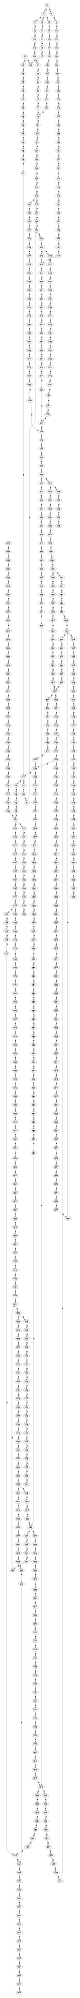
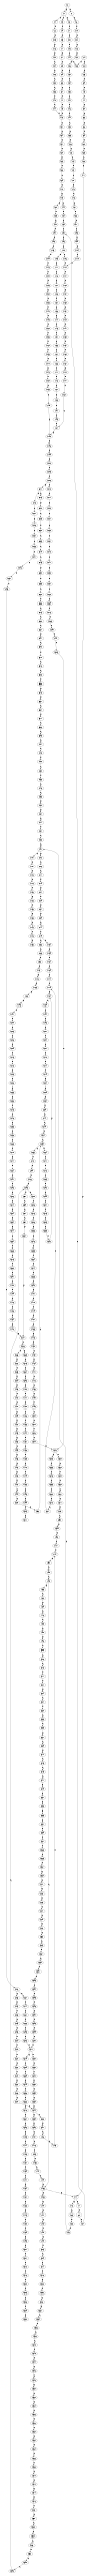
  strict digraph {
    S0
    S1
    S2
    S3
    S4
    S5
    S6
    S7
    S8
    S9
    S10
    S11
    S12
    S13
    S14
    S15
    S16
    S17
    S18
    S19
    S20
    S21
    S22
    S23
    S24
    S25
    S26
    S28
    S29
    S30
    S27
    S31
    S32
    S33
    S34
    S35
    S36
    S37
    S38
    S39
    S40
    S41
    S42
    S43
    S44
    S45
    S46
    S47
    S48
    S49
    S50
    S51
    S52
    S53
    S54
    S55
    S56
    S57
    S58
    S59
    S60
    S61
    S62
    S63
    S64
    S65
    S66
    S67
    S68
    S69
    S70
    S71
    S72
    S73
    S74
    S75
    S76
    S77
    S78
    S79
    S80
    S81
    S82
    S83
    S84
    S85
    S86
    S87
    S88
    S89
    S90
    S91
    S92
    S93
    S94
    S95
    S96
    S97
    S98
    S99
    S100
    n102 [label=S701]
    S102
    S103
    S104
    S105
    S106
    S107
    S108
    S109
    S110
    S111
    S112
    S113
    S114
    S115
    S116
    S117
    S118
    S119
    n121 [label=S720]
    S121
    S122
    S123
    S124
    S125
    S126
    S127
    S128
    S129
    S130
    S131
    S132
    S133
    S134
    S135
    S136
    S137
    S138
    S139
    S140
    S141
    S142
    S143
    S144
    S145
    S146
    S147
    S148
    S149
    S150
    S151
    S152
    S153
    S154
    S158
    S155
    S156
    S157
    S159
    S160
    S161
    S162
    S163
    S164
    S165
    S166
    S167
    S168
    S169
    S170
    S171
    S172
    S173
    S174
    S175
    S176
    S177
    S178
    S179
    S180
    S181
    S182
    S183
    S184
    S185
    S186
    S187
    S188
    S189
    S190
    S191
    S192
    S193
    S194
    S195
    S196
    S197
    S198
    S199
    S200
    S201
    S202
    S203
    S204
    S205
    S206
    S207
    S208
    S209
    S210
    S211
    S212
    S213
    S214
    S215
    S216
    S217
    S218
    S219
    S220
    S221
    S222
    S223
    S224
    S225
    S226
    S227
    S228
    S229
    S230
    S231
    S232
    S233
    S234
    S235
    S236
    S237
    S238
    S239
+   S240
    S241
    S242
    S243
    S244
    S245
    S246
    S247
    S248
    S249
    S250
    S251
    S252
    S253
+   S254
    S255
    S256
    S257
    S258
    S259
    S260
    S261
    S262
    S263
    S264
    S265
    S266
    S267
    S268
    S269
    S270
    S271
    S272
    S273
    S274
    S275
    S276
    S277
    S278
    S279
    S280
    S281
    S282
    S283
    S284
    S285
    S286
    S287
    S288
    S289
    S290
    S291
    S292
    S293
    S294
    S295
    S296
    S297
    S298
    S299
    S300
    S301
    S302
    S303
    S304
    S305
    S306
    S307
    S308
    S309
    S310
    S311
    S312
    S313
    S314
    S315
    S316
    S317
    S318
    S319
    S320
    S321
    S322
    S323
    S324
    S325
    S326
    S327
    S328
    S329
    S330
    S331
    S332
    S333
    S334
    S335
    S336
    S337
    S338
    S339
    S340
    S341
    S342
    S343
    S344
    S345
    S346
    S347
    S348
    S349
    S350
    S351
    S352
    S353
    S354
    S355
    S356
    S357
    S358
    S359
    S360
    S361
    S362
    S363
    S364
    S365
    S366
    S367
    S368
    S369
    S370
    S371
    S372
    S373
    S374
    S375
    S376
    S377
    S378
    S379
    S380
    S381
    S382
    S383
    S384
    S385
    S386
    S387
    S388
    S389
    S390
    S391
    S392
    S393
    S394
    S395
    S396
    S397
    S398
    S399
    S400
    S401
    S402
    S403
    S404
    S405
    S406
    S407
    S408
    S409
    S410
    S411
    S412
    S413
    S414
    S415
    S416
    S417
    S418
    S419
    S420
    S421
    S422
    S423
    n425 [label=S724]
    S425
    S426
    S427
    S428
    S429
    S430
    S431
    S432
    S433
    S434
    S435
    S436
    S437
    S438
    S439
    S440
    S441
    S442
    S443
    S444
    S445
    S446
    S447
    S448
    S449
    S450
    S451
    S452
    S453
    S454
    S455
    S456
    S457
    S458
    S459
    S460
    S461
    S462
    S463
    S464
    S465
    S466
    S467
    S468
    S469
    S470
    S471
    S472
    S473
    S474
    S475
    S476
    S477
    S478
    S479
    S480
    S481
    S482
    S483
    S484
    S485
    S486
    S487
    S488
    S489
    S490
    S491
    S492
    S493
    S494
    S495
    S496
    S497
    S498
    S499
    S500
    S501
    S502
    S503
    S504
    S505
    S506
    S507
    S508
    S509
    S510
    S511
    S512
    S513
    S514
    S515
    S516
    S517
    S518
    S519
    S520
    S521
    S522
    S523
    S524
    S525
    S526
    S527
    S528
    S529
    S530
    S531
    S532
    S533
    S534
    S535
    S536
    S537
    S538
    S539
    S540
    S541
    S542
    S543
    S544
    S545
    S546
    S547
    S548
    S549
    S550
    S551
    S552
    S553
    S554
    S555
    S556
    S557
    S558
    S559
    S560
    S561
    S562
    S563
    S564
    S565
    S566
    S567
    S568
    S569
    S570
    S571
    S572
    S573
    S574
    S575
    S576
    S577
    S578
    S579
    S580
    S581
    S582
    S583
    S584
    S585
    S586
    S587
    S588
    S589
    S590
    S591
    S592
    S593
    S594
    S595
    S596
    S597
    S598
    S599
    S600
    S0 -> S1 [label=A]
    S0 -> S2 [label=C]
    S1 -> S3 [label=G]
    S1 -> S4 [label=T]
    S1 -> S5 [label=C]
    S2 -> S6 [label=G]
    S3 -> S7 [label=T]
    S4 -> S8 [label=T]
    S5 -> S9 [label=T]
    S6 -> S10 [label=T]
    S7 -> S11 [label=G]
    S8 -> S12 [label=G]
    S9 -> S13 [label=G]
    S10 -> S14 [label=C]
    S11 -> S15 [label=T]
    S12 -> S16 [label=A]
    S13 -> S17 [label=G]
    S14 -> S18 [label=G]
    S15 -> S19 [label=C]
    S16 -> S20 [label=A]
    S17 -> S21 [label=A]
    S18 -> S22 [label=A]
    S19 -> S23 [label=C]
    S20 -> S24 [label=C]
    S21 -> S25 [label=C]
    S22 -> S26 [label=C]
    S24 -> S28 [label=C]
    S25 -> S29 [label=C]
    S26 -> S30 [label=G]
    S28 -> S32 [label=C]
    S29 -> S33 [label=C]
    S30 -> S34 [label=C]
    S27 -> S23 [label=T]
    S27 -> S31 [label=G]
    S31 -> S35 [label=G]
    S32 -> S36 [label=G]
    S33 -> S37 [label=G]
    S34 -> S38 [label=G]
    S35 -> S39 [label=C]
    S36 -> S40 [label=T]
    S37 -> S41 [label=T]
    S38 -> S42 [label=C]
    S39 -> S43 [label=C]
    S40 -> S44 [label=C]
    S41 -> S45 [label=C]
    S42 -> S46 [label=C]
    S43 -> S47 [label=T]
    S44 -> S48 [label=T]
    S45 -> S48 [label=T]
    S46 -> S49 [label=T]
    S47 -> S50 [label=G]
    S48 -> S51 [label=C]
    S49 -> S52 [label=C]
    S50 -> S53 [label=G]
    S51 -> S54 [label=G]
    S52 -> S55 [label=G]
    S53 -> S56 [label=G]
    S54 -> S57 [label=G]
    S55 -> S58 [label=G]
    S56 -> S59 [label=T]
    S57 -> S60 [label=C]
    S58 -> S61 [label=G]
    S59 -> S62 [label=C]
    S60 -> S63 [label=A]
    S61 -> S64 [label=C]
    S62 -> S65 [label=C]
    S63 -> S66 [label=C]
    S64 -> S67 [label=T]
    S65 -> S68 [label=C]
    S66 -> S69 [label=C]
    S67 -> S70 [label=C]
    S68 -> S71 [label=G]
    S69 -> S72 [label=G]
    S70 -> S73 [label=A]
    S71 -> S74 [label=A]
    S72 -> S75 [label=A]
    S73 -> S76 [label=C]
    S74 -> S77 [label=G]
    S74 -> S78 [label=A]
    S75 -> S79 [label=G]
    S75 -> S80 [label=A]
    S76 -> S81 [label=G]
    S77 -> S82 [label=T]
    S78 -> S83 [label=G]
    S79 -> S84 [label=T]
    S80 -> S85 [label=T]
    S81 -> S86 [label=T]
    S82 -> S87 [label=C]
    S83 -> S88 [label=T]
    S84 -> S89 [label=C]
    S85 -> S90 [label=G]
    S86 -> S91 [label=C]
    S87 -> S92 [label=C]
    S88 -> S93 [label=C]
    S89 -> S92 [label=C]
    S90 -> S94 [label=T]
    S91 -> S95 [label=C]
    S92 -> S96 [label=A]
    S93 -> S97 [label=G]
    S94 -> S98 [label=A]
    S95 -> S99 [label=A]
    S96 -> S100 [label=G]
    S97 -> n102 [label=C]
    S97 -> S102 [label=A]
    S98 -> S103 [label=G]
    S99 -> S104 [label=G]
    S100 -> S105 [label=T]
    S100 -> S106 [label=C]
    n102 -> S107 [label=G]
    S102 -> S108 [label=G]
    S103 -> S109 [label=T]
    S104 -> S110 [label=C]
    S105 -> S111 [label=A]
    S106 -> S112 [label=T]
    S107 -> S113 [label=G]
    S108 -> S114 [label=G]
    S109 -> S115 [label=T]
    S110 -> S112 [label=T]
    S111 -> S116 [label=G]
    S112 -> S117 [label=T]
    S113 -> S118 [label=C]
    S114 -> S119 [label=T]
    S115 -> n121 [label=T]
    S116 -> S121 [label=G]
    S117 -> S122 [label=C]
    S118 -> S123 [label=T]
    S119 -> S124 [label=A]
    n121 -> S125 [label=C]
    S121 -> S126 [label=G]
    S122 -> S127 [label=A]
    S123 -> S128 [label=A]
    S124 -> S129 [label=T]
    S125 -> S130 [label=A]
    S126 -> S131 [label=T]
    S127 -> S132 [label=C]
    S128 -> S133 [label=T]
    S129 -> S134 [label=A]
    S130 -> S135 [label=C]
    S131 -> S136 [label=C]
    S132 -> S137 [label=G]
    S133 -> S138 [label=A]
    S134 -> S139 [label=A]
    S135 -> S140 [label=T]
    S136 -> S141 [label=A]
    S137 -> S142 [label=C]
    S138 -> S143 [label=G]
    S139 -> S144 [label=G]
    S140 -> S145 [label=C]
    S141 -> S146 [label=C]
    S142 -> S147 [label=C]
    S143 -> S148 [label=T]
    S144 -> S149 [label=T]
    S145 -> S150 [label=C]
    S146 -> S151 [label=T]
    S147 -> S152 [label=C]
    S148 -> S153 [label=A]
    S149 -> S154 [label=C]
    S149 -> S158 [label=G]
    S150 -> S155 [label=T]
    S151 -> S156 [label=C]
    S152 -> S157 [label=T]
    S154 -> S159 [label=G]
    S158 -> S163 [label=C]
    S155 -> S160 [label=T]
    S156 -> S161 [label=G]
    S157 -> S162 [label=T]
    S159 -> S164 [label=T]
    S160 -> S165 [label=T]
    S161 -> S166 [label=C]
    S162 -> S167 [label=C]
    S163 -> S168 [label=C]
    S164 -> S169 [label=G]
    S165 -> S170 [label=C]
    S166 -> S171 [label=T]
    S167 -> S172 [label=A]
    S168 -> S173 [label=G]
    S169 -> S174 [label=G]
    S170 -> S175 [label=A]
    S171 -> S176 [label=T]
    S172 -> S177 [label=T]
    S173 -> S178 [label=A]
    S174 -> S179 [label=T]
    S175 -> S180 [label=T]
    S176 -> S181 [label=C]
    S177 -> S182 [label=C]
    S178 -> S183 [label=A]
    S179 -> S184 [label=A]
    S180 -> S185 [label=C]
    S181 -> S186 [label=A]
    S182 -> S187 [label=C]
    S183 -> S188 [label=A]
    S184 -> S189 [label=C]
    S185 -> S190 [label=C]
    S186 -> S191 [label=T]
    S187 -> S192 [label=A]
    S188 -> S193 [label=C]
    S189 -> S194 [label=C]
    S190 -> S192 [label=A]
    S191 -> S195 [label=C]
    S192 -> S196 [label=G]
    S193 -> S197 [label=C]
    S194 -> S198 [label=G]
    S195 -> S187 [label=C]
    S196 -> S199 [label=A]
    S197 -> S200 [label=C]
    S198 -> S201 [label=G]
    S199 -> S202 [label=A]
    S200 -> S203 [label=C]
    S201 -> S204 [label=T]
    S202 -> S205 [label=C]
    S203 -> S206 [label=G]
    S204 -> S207 [label=G]
    S205 -> S208 [label=C]
    S206 -> S209 [label=A]
    S207 -> S210 [label=G]
    S208 -> S211 [label=A]
    S208 -> S212 [label=G]
    S209 -> S213 [label=C]
    S210 -> S214 [label=T]
    S211 -> S215 [label=G]
    S211 -> S216 [label=C]
    S212 -> S217 [label=G]
    S213 -> S218 [label=T]
    S214 -> S219 [label=T]
    S215 -> S220 [label=A]
    S216 -> S221 [label=C]
    S217 -> S222 [label=A]
    S218 -> S223 [label=A]
    S219 -> S224 [label=A]
    S220 -> S225 [label=C]
    S221 -> S226 [label=A]
    S222 -> S227 [label=C]
    S223 -> S228 [label=G]
    S224 -> S229 [label=G]
    S225 -> S230 [label=T]
    S226 -> S231 [label=C]
    S227 -> S232 [label=G]
    S228 -> S233 [label=A]
    S229 -> S234 [label=A]
    S230 -> S235 [label=C]
    S231 -> S236 [label=C]
    S232 -> S237 [label=C]
    S233 -> S238 [label=A]
    S234 -> S239 [label=A]
+   S235 -> S240 [label=C]
    S236 -> S241 [label=C]
    S237 -> S242 [label=C]
    S238 -> S243 [label=T]
    S239 -> S244 [label=G]
+   S240 -> S245 [label=C]
    S241 -> S246 [label=C]
    S242 -> S247 [label=C]
    S243 -> S248 [label=C]
    S244 -> S249 [label=G]
    S245 -> S250 [label=A]
    S246 -> S251 [label=T]
    S247 -> S252 [label=A]
    S248 -> S253 [label=G]
+   S249 -> S254 [label=G]
    S250 -> S255 [label=T]
    S251 -> S256 [label=T]
    S252 -> S257 [label=T]
    S253 -> S258 [label=G]
+   S254 -> S259 [label=G]
    S255 -> S260 [label=C]
    S256 -> S261 [label=C]
    S257 -> S262 [label=C]
    S258 -> S263 [label=G]
    S259 -> S264 [label=T]
    S259 -> S265 [label=G]
    S260 -> S266 [label=T]
    S261 -> S267 [label=C]
    S261 -> S268 [label=G]
    S262 -> S269 [label=G]
    S263 -> S270 [label=T]
    S264 -> S271 [label=C]
    S265 -> S272 [label=T]
    S266 -> S273 [label=G]
    S267 -> S274 [label=T]
    S268 -> S275 [label=A]
    S269 -> S276 [label=T]
    S270 -> S277 [label=A]
    S271 -> S278 [label=T]
    S272 -> S279 [label=C]
    S273 -> S280 [label=C]
    S274 -> S281 [label=G]
    S275 -> S282 [label=T]
    S276 -> S283 [label=C]
    S277 -> S284 [label=T]
    S278 -> S285 [label=C]
    S279 -> S286 [label=C]
    S280 -> S287 [label=C]
    S281 -> S288 [label=T]
    S282 -> S289 [label=C]
    S283 -> S290 [label=C]
    S284 -> S291 [label=C]
    S285 -> S292 [label=T]
    S286 -> S293 [label=G]
    S287 -> S294 [label=A]
    S288 -> S295 [label=C]
    S289 -> S296 [label=G]
    S290 -> S297 [label=T]
    S291 -> S298 [label=C]
    S292 -> S299 [label=C]
    S293 -> S300 [label=C]
    S293 -> S301 [label=T]
    S294 -> S302 [label=G]
    S295 -> S303 [label=C]
    S296 -> S304 [label=T]
    S297 -> S305 [label=C]
    S298 -> S306 [label=C]
    S299 -> S307 [label=G]
    S300 -> S308 [label=C]
    S301 -> S309 [label=C]
    S302 -> S310 [label=T]
    S303 -> S311 [label=T]
    S304 -> S312 [label=T]
    S305 -> S313 [label=T]
    S306 -> S314 [label=G]
    S307 -> S315 [label=T]
    S308 -> S316 [label=G]
    S309 -> S317 [label=G]
    S310 -> S318 [label=C]
    S311 -> S319 [label=A]
    S311 -> S320 [label=T]
    S312 -> S321 [label=T]
    S313 -> S322 [label=T]
    S313 -> S323 [label=G]
    S314 -> S324 [label=A]
    S315 -> S325 [label=G]
    S316 -> S326 [label=G]
    S317 -> S327 [label=G]
    S318 -> S328 [label=G]
    S319 -> S329 [label=C]
    S320 -> S330 [label=G]
    S321 -> S331 [label=G]
    S322 -> S332 [label=C]
    S323 -> S333 [label=T]
    S324 -> S334 [label=A]
    S325 -> S335 [label=G]
    S326 -> S336 [label=A]
    S327 -> S337 [label=A]
    S328 -> S338 [label=T]
    S329 -> S339 [label=T]
    S330 -> S340 [label=T]
    S331 -> S341 [label=T]
    S332 -> S342 [label=T]
    S333 -> S343 [label=C]
    S334 -> S344 [label=A]
    S335 -> S345 [label=T]
    S336 -> S346 [label=A]
    S337 -> S347 [label=A]
    S338 -> S348 [label=A]
    S339 -> S349 [label=A]
    S340 -> S350 [label=A]
    S341 -> S351 [label=A]
    S342 -> S352 [label=C]
    S343 -> S353 [label=G]
    S344 -> S354 [label=G]
    S345 -> S184 [label=A]
    S346 -> S355 [label=C]
    S347 -> S356 [label=C]
    S348 -> S357 [label=A]
    S349 -> S358 [label=C]
    S350 -> S359 [label=G]
    S351 -> S360 [label=G]
    S352 -> S361 [label=G]
    S353 -> S362 [label=T]
    S354 -> S363 [label=T]
    S355 -> S364 [label=T]
    S356 -> S365 [label=A]
    S356 -> S366 [label=T]
    S357 -> S367 [label=G]
    S358 -> S368 [label=C]
    S359 -> S369 [label=G]
    S360 -> S370 [label=G]
    S361 -> S371 [label=G]
    S362 -> S372 [label=G]
    S363 -> S373 [label=G]
    S364 -> S374 [label=G]
    S365 -> S375 [label=G]
    S366 -> S376 [label=A]
    S367 -> S377 [label=A]
    S368 -> S378 [label=A]
    S369 -> S379 [label=A]
    S370 -> S379 [label=A]
    S371 -> S380 [label=A]
    S372 -> S381 [label=G]
    S373 -> S382 [label=T]
    S374 -> S383 [label=C]
    S375 -> S384 [label=G]
    S376 -> S385 [label=C]
    S377 -> S386 [label=C]
    S378 -> S387 [label=G]
    S379 -> S388 [label=G]
    S379 -> S389 [label=A]
    S380 -> S390 [label=G]
    S381 -> S179 [label=T]
    S382 -> S391 [label=C]
    S383 -> S392 [label=A]
    S384 -> S393 [label=A]
    S385 -> S394 [label=A]
    S386 -> S395 [label=G]
    S387 -> S396 [label=G]
    S388 -> S397 [label=A]
    S389 -> S398 [label=A]
    S390 -> S399 [label=A]
    S391 -> S400 [label=G]
    S392 -> S401 [label=A]
    S393 -> S402 [label=A]
    S394 -> S403 [label=A]
    S395 -> S404 [label=G]
    S396 -> S405 [label=A]
    S397 -> S406 [label=G]
    S398 -> S407 [label=G]
    S399 -> S408 [label=G]
    S400 -> S409 [label=T]
    S401 -> S410 [label=C]
    S402 -> S411 [label=T]
    S403 -> S412 [label=C]
    S404 -> S413 [label=C]
    S405 -> S414 [label=G]
    S406 -> S415 [label=G]
    S407 -> S416 [label=G]
    S408 -> S417 [label=G]
    S409 -> S418 [label=C]
    S410 -> S419 [label=C]
    S411 -> S420 [label=A]
    S412 -> S421 [label=G]
    S413 -> S422 [label=T]
    S414 -> S423 [label=A]
    S415 -> n425 [label=T]
    S416 -> S425 [label=T]
    S417 -> n425 [label=T]
    S418 -> S426 [label=G]
    S419 -> S427 [label=A]
    S420 -> S428 [label=G]
    S421 -> S429 [label=A]
    S422 -> S430 [label=C]
    S423 -> S431 [label=G]
    n425 -> S432 [label=C]
    S425 -> S433 [label=C]
    S426 -> S434 [label=G]
    S427 -> S435 [label=G]
    S428 -> S436 [label=T]
    S429 -> S437 [label=A]
    S430 -> S438 [label=T]
    S431 -> S439 [label=T]
    S432 -> S440 [label=C]
    S433 -> S441 [label=C]
    S434 -> S442 [label=A]
    S435 -> S443 [label=A]
    S436 -> S444 [label=C]
    S437 -> S445 [label=A]
    S438 -> S446 [label=C]
    S439 -> S447 [label=C]
    S440 -> S448 [label=C]
    S441 -> S449 [label=C]
    S442 -> S347 [label=A]
    S443 -> S450 [label=A]
    S444 -> S451 [label=T]
    S445 -> S452 [label=A]
    S446 -> S453 [label=G]
    S447 -> S454 [label=A]
    S448 -> S455 [label=A]
    S448 -> S456 [label=G]
    S449 -> S456 [label=G]
    S450 -> S457 [label=C]
    S451 -> S458 [label=C]
    S452 -> S459 [label=C]
    S453 -> S460 [label=A]
    S454 -> S461 [label=G]
    S455 -> S462 [label=G]
    S456 -> S74 [label=A]
    S456 -> S463 [label=G]
    S457 -> S464 [label=A]
    S458 -> S465 [label=T]
    S459 -> S466 [label=A]
    S460 -> S467 [label=A]
    S461 -> S468 [label=G]
    S462 -> S469 [label=A]
    S463 -> S470 [label=A]
    S464 -> S471 [label=G]
    S465 -> S472 [label=C]
    S466 -> S473 [label=G]
    S467 -> S474 [label=G]
    S468 -> S475 [label=A]
    S469 -> S476 [label=G]
    S470 -> S477 [label=G]
    S471 -> S478 [label=C]
    S472 -> S479 [label=T]
    S473 -> S480 [label=A]
    S474 -> S481 [label=T]
    S475 -> S482 [label=C]
    S476 -> S483 [label=C]
    S477 -> S484 [label=G]
    S478 -> S485 [label=C]
    S479 -> S486 [label=G]
    S480 -> S487 [label=A]
    S481 -> S488 [label=C]
    S482 -> S489 [label=C]
    S483 -> S490 [label=C]
    S484 -> S491 [label=C]
    S485 -> S492 [label=G]
    S486 -> S493 [label=A]
    S487 -> S494 [label=G]
    S488 -> S97 [label=G]
    S489 -> S495 [label=A]
    S490 -> S496 [label=A]
    S491 -> S497 [label=G]
    S492 -> S498 [label=T]
    S493 -> S499 [label=G]
    S494 -> S500 [label=G]
    S495 -> S501 [label=G]
    S496 -> S502 [label=C]
    S497 -> S503 [label=T]
    S498 -> S504 [label=C]
    S499 -> S505 [label=T]
    S500 -> S506 [label=G]
    S501 -> S507 [label=T]
    S502 -> S508 [label=G]
    S503 -> S509 [label=G]
    S504 -> S510 [label=C]
    S505 -> S511 [label=A]
    S506 -> S259 [label=G]
    S507 -> S512 [label=C]
    S508 -> S513 [label=G]
    S509 -> S514 [label=G]
    S510 -> S515 [label=T]
    S512 -> S516 [label=T]
    S513 -> S517 [label=T]
    S514 -> S518 [label=T]
    S515 -> S519 [label=C]
    S516 -> S520 [label=C]
    S517 -> S521 [label=T]
    S518 -> S522 [label=A]
    S519 -> S313 [label=T]
    S520 -> S523 [label=T]
    S521 -> S524 [label=A]
    S522 -> S525 [label=T]
    S523 -> S526 [label=G]
    S524 -> S527 [label=C]
    S525 -> S528 [label=G]
    S526 -> S529 [label=T]
    S527 -> S530 [label=T]
    S528 -> S531 [label=A]
    S529 -> S532 [label=A]
    S530 -> S533 [label=G]
    S531 -> S534 [label=G]
    S533 -> S535 [label=C]
    S534 -> S536 [label=C]
    S535 -> S537 [label=A]
    S536 -> S538 [label=G]
    S537 -> S539 [label=G]
    S538 -> S540 [label=G]
    S539 -> S541 [label=A]
    S540 -> S542 [label=T]
    S541 -> S543 [label=C]
    S542 -> S544 [label=C]
    S543 -> S545 [label=G]
    S544 -> S546 [label=G]
    S545 -> S547 [label=G]
    S546 -> S548 [label=C]
    S547 -> S549 [label=A]
    S548 -> S550 [label=A]
    S549 -> S551 [label=C]
    S550 -> S552 [label=C]
    S551 -> S553 [label=A]
    S552 -> S554 [label=G]
    S553 -> S555 [label=C]
    S554 -> S556 [label=C]
    S555 -> S557 [label=A]
    S556 -> S558 [label=G]
    S557 -> S559 [label=C]
    S558 -> S560 [label=C]
    S559 -> S561 [label=C]
    S560 -> S562 [label=G]
    S561 -> S563 [label=T]
    S562 -> S564 [label=G]
    S563 -> S565 [label=C]
    S564 -> S566 [label=C]
    S565 -> S567 [label=T]
    S566 -> S568 [label=T]
    S567 -> S569 [label=A]
    S568 -> S570 [label=G]
    S569 -> S571 [label=G]
    S570 -> S572 [label=G]
    S571 -> S573 [label=A]
    S572 -> S574 [label=A]
    S573 -> S575 [label=A]
    S574 -> S576 [label=A]
    S575 -> S577 [label=C]
    S576 -> S578 [label=T]
    S577 -> S579 [label=G]
    S578 -> S580 [label=G]
    S579 -> S581 [label=A]
    S580 -> S582 [label=G]
    S581 -> S583 [label=G]
    S582 -> S584 [label=G]
    S583 -> S585 [label=G]
    S584 -> S586 [label=G]
    S585 -> S587 [label=T]
    S586 -> S588 [label=T]
    S587 -> S589 [label=G]
    S588 -> S590 [label=C]
    S589 -> S591 [label=T]
    S590 -> S592 [label=C]
    S591 -> S593 [label=C]
    S592 -> S293 [label=G]
    S593 -> S594 [label=C]
    S594 -> S595 [label=C]
    S595 -> S596 [label=T]
    S596 -> S597 [label=G]
    S597 -> S598 [label=T]
    S598 -> S599 [label=C]
    S599 -> S600 [label=C]
    S600 -> S311 [label=T]
  }
